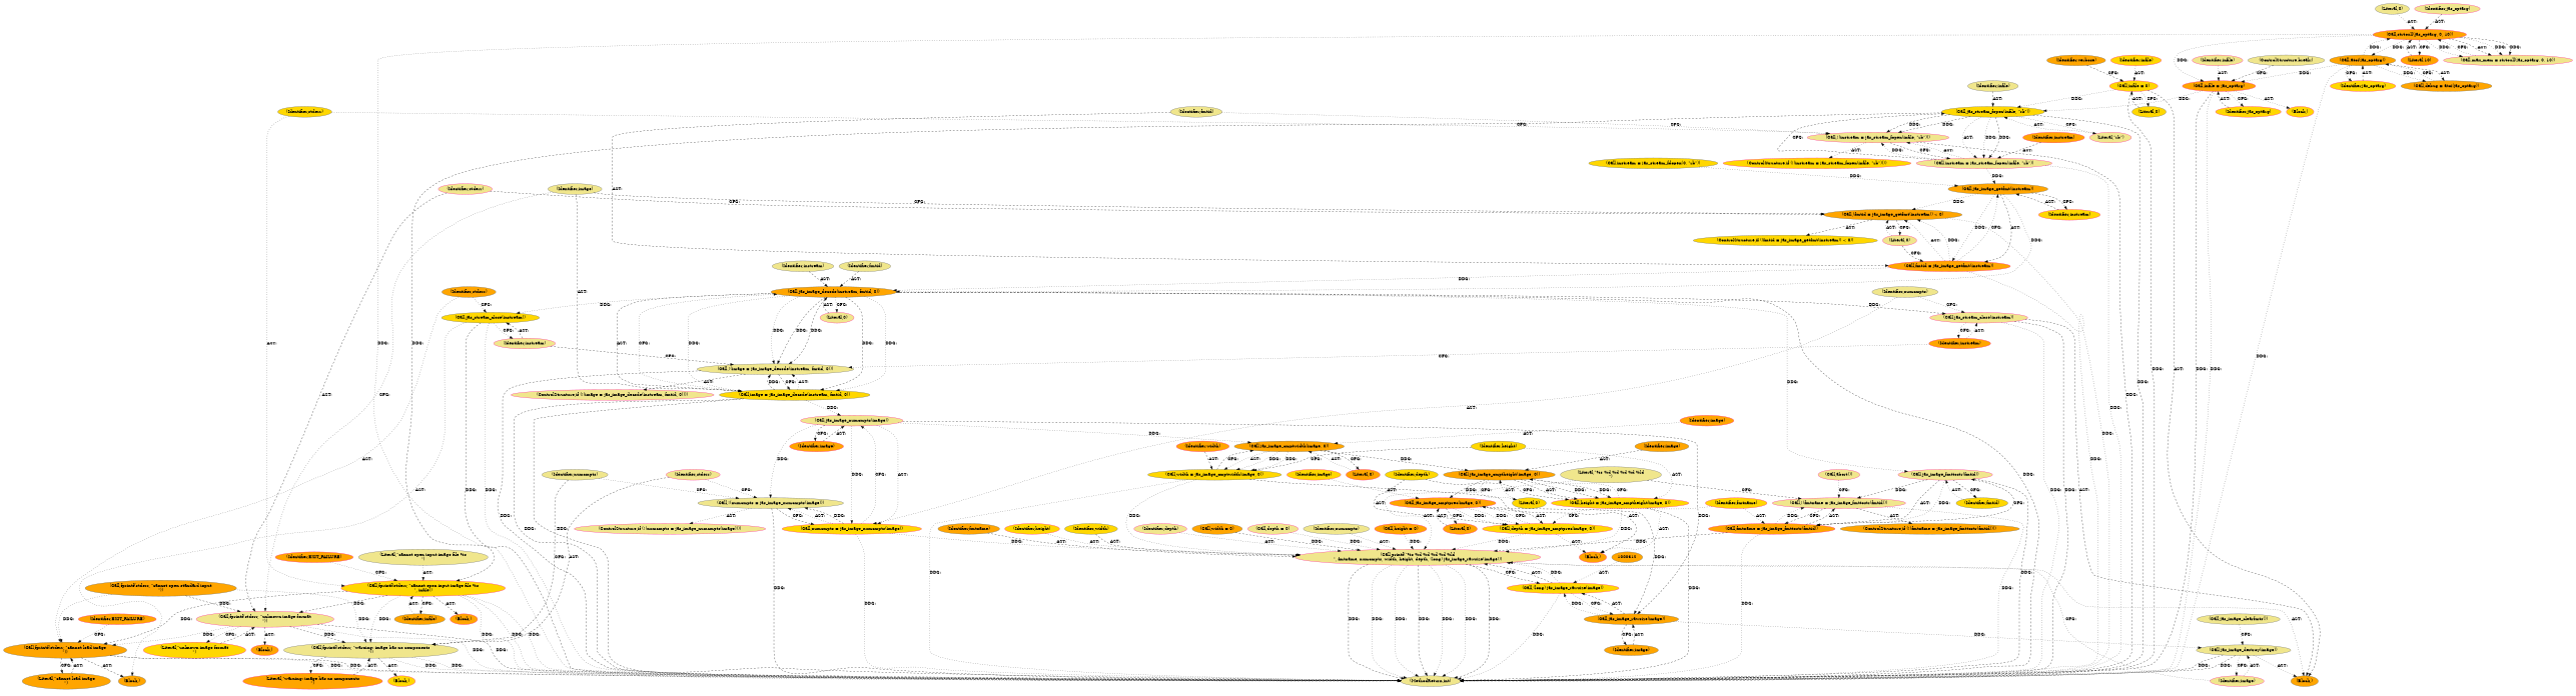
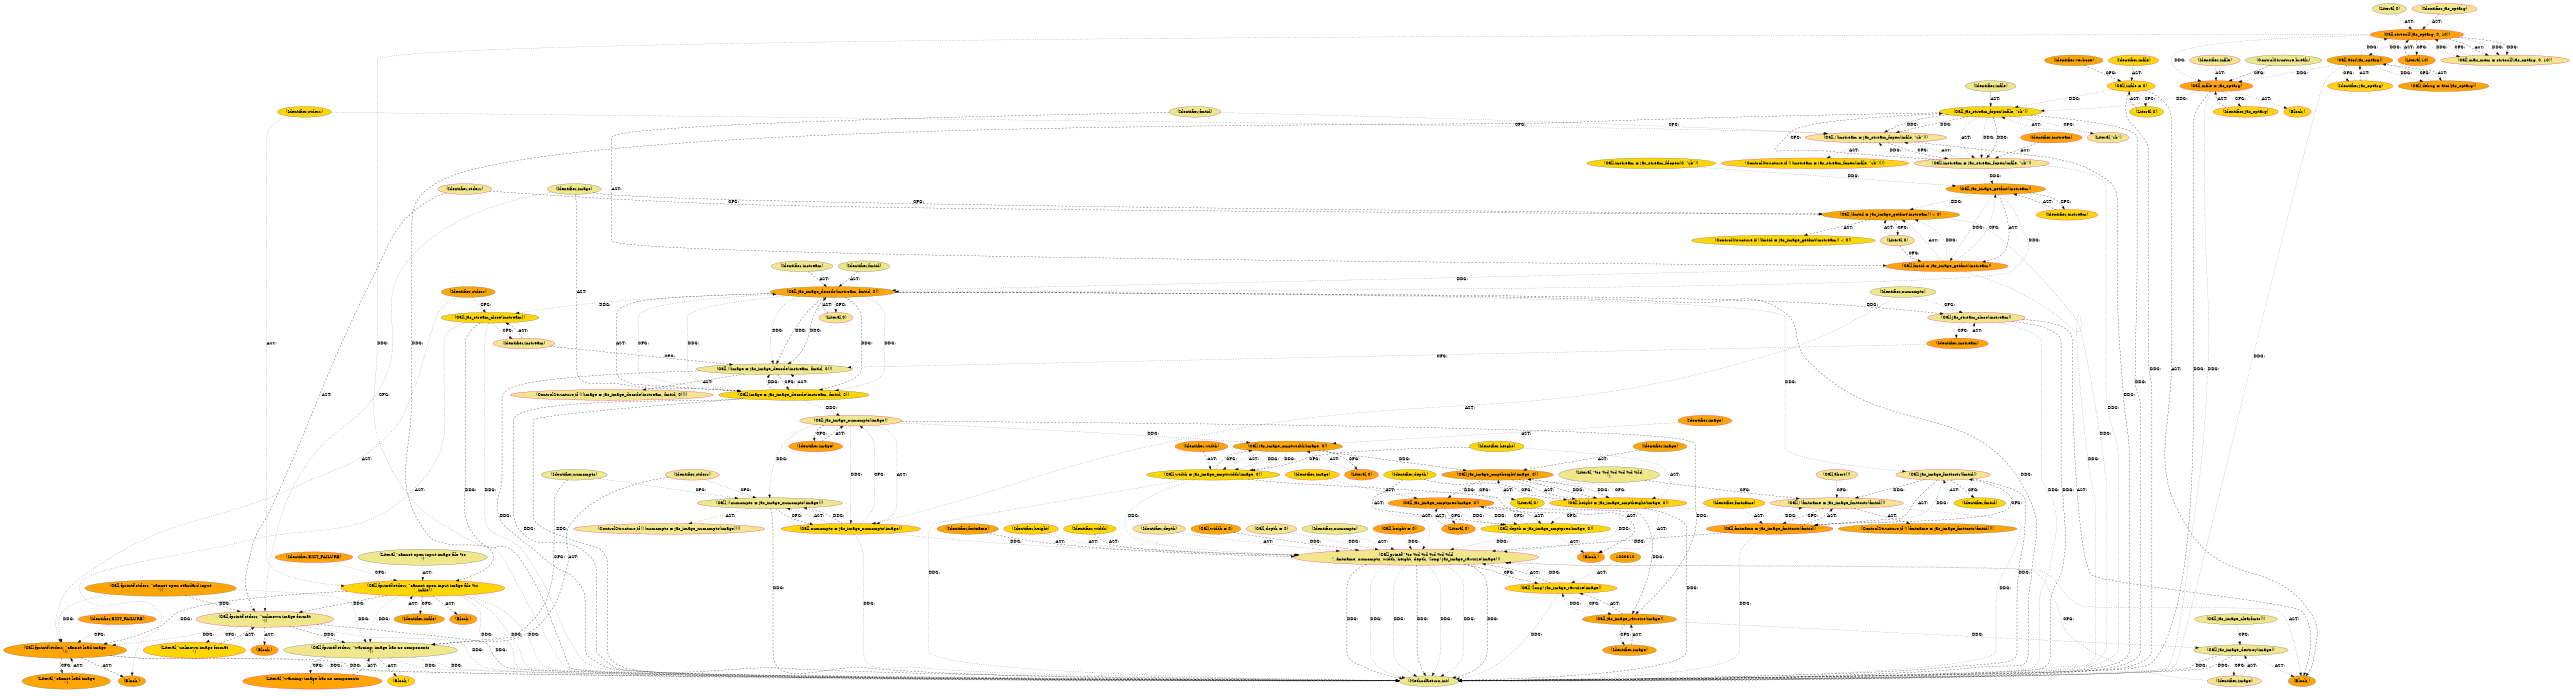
  digraph {
    node [color=deeppink fillcolor=orange style=filled]
    edge [style=dotted]
    n1 [color=gray40 fillcolor=gold label="(Call,jas_stream_fopen(infile, \"rb\"))"]
    n2 [fillcolor=khaki label="(Call,!(instream = jas_stream_fopen(infile, \"rb\")))"]
    n3 [fillcolor=khaki label="(Call,instream = jas_stream_fopen(infile, \"rb\"))"]
    n4 [fillcolor=gold label="(Call,fprintf(stderr, \"cannot open input image file %s\n\", infile))"]
    n5 [fillcolor=khaki label="(Literal,\"rb\")"]
    n6 [color=gray40 fillcolor=khaki label="(MethodReturn,int)"]
    n7 [fillcolor=gold label="(ControlStructure,if (!(instream = jas_stream_fopen(infile, \"rb\"))))"]
    n8 [color=gray40 label="(Call,jas_image_getfmt(instream))"]
    n9 [fillcolor=khaki label="(Call,fprintf(stderr, \"unknown image format\n\"))"]
    n10 [color=gray40 label="(Call,fprintf(stderr, \"cannot load image\n\"))"]
    n11 [color=gray40 fillcolor=khaki label="(Call,fprintf(stderr, \"warning: image has no components\n\"))"]
    n12 [label="(Block,)"]
    n13 [color=gray40 label="(Identifier,infile)"]
    n14 [fillcolor=gold label="(Call,infile = 0)"]
    n15 [color=gray40 label="(Block,)"]
    n16 [color=gray40 fillcolor=gold label="(Literal,0)"]
    n17 [label="(Call,infile = jas_optarg)"]
    n18 [fillcolor=gold label="(Identifier,jas_optarg)"]
    n19 [fillcolor=gold label="(Block,)"]
    n20 [label="(Call,strtoull(jas_optarg, 0, 10))"]
    n21 [color=gray40 label="(Call,atoi(jas_optarg))"]
    n22 [label="(Literal,10)"]
    n23 [fillcolor=khaki label="(Call,max_mem = strtoull(jas_optarg, 0, 10))"]
    n24 [color=gray40 label="(Call,debug = atoi(jas_optarg))"]
    n25 [fillcolor=gold label="(Identifier,jas_optarg)"]
    n26 [color=gray40 label="(Call,(fmtid = jas_image_getfmt(instream)) < 0)"]
    n27 [label="(Call,fmtid = jas_image_getfmt(instream))"]
    n28 [color=gray40 label="(Call,jas_image_decode(instream, fmtid, 0))"]
    n29 [fillcolor=gold label="(Identifier,instream)"]
    n30 [fillcolor=khaki label="(Literal,0)"]
    n31 [color=gray40 fillcolor=gold label="(ControlStructure,if ((fmtid = jas_image_getfmt(instream)) < 0))"]
    n32 [color=gray40 fillcolor=khaki label="(Call,!(image = jas_image_decode(instream, fmtid, 0)))"]
    n33 [color=gray40 fillcolor=gold label="(Call,image = jas_image_decode(instream, fmtid, 0))"]
    n34 [color=gray40 fillcolor=gold label="(Call,jas_stream_close(instream))"]
    n35 [fillcolor=khaki label="(Call,jas_stream_close(instream))"]
    n36 [fillcolor=khaki label="(Call,jas_image_fmttostr(fmtid))"]
    n37 [fillcolor=khaki label="(Literal,0)"]
    n38 [fillcolor=khaki label="(ControlStructure,if (!(image = jas_image_decode(instream, fmtid, 0))))"]
    n39 [fillcolor=khaki label="(Call,jas_image_numcmpts(image))"]
    n40 [fillcolor=khaki label="(Identifier,instream)"]
    n41 [color=gray40 label="(Block,)"]
    n42 [label="(Identifier,instream)"]
    n43 [fillcolor=khaki label="(Call,!(fmtname = jas_image_fmttostr(fmtid)))"]
    n44 [label="(Call,fmtname = jas_image_fmttostr(fmtid))"]
    n45 [color=gray40 fillcolor=gold label="(Identifier,fmtid)"]
    n46 [color=gray40 fillcolor=khaki label="(Call,!(numcmpts = jas_image_numcmpts(image)))"]
    n47 [fillcolor=gold label="(Call,numcmpts = jas_image_numcmpts(image))"]
    n48 [color=gray40 label="(Call,jas_image_cmptwidth(image, 0))"]
    n49 [color=gray40 label="(Call,jas_image_rawsize(image))"]
    n50 [label="(Identifier,image)"]
    n51 [fillcolor=khaki label="(ControlStructure,if (!(numcmpts = jas_image_numcmpts(image))))"]
    n52 [fillcolor=khaki label="(Call,printf(\"%s %d %d %d %d %ld\n\", fmtname, numcmpts, width, height, depth, (long) jas_image_rawsize(image)))"]
    n53 [color=gray40 fillcolor=gold label="(Call,width = jas_image_cmptwidth(image, 0))"]
    n54 [color=gray40 label="(Call,jas_image_cmptheight(image, 0))"]
    n55 [label="(Literal,0)"]
    n56 [fillcolor=gold label="(Call,(long) jas_image_rawsize(image))"]
    n57 [color=gray40 fillcolor=khaki label="(Call,jas_image_destroy(image))"]
    n58 [color=gray40 label="(Identifier,image)"]
    n59 [label="(Block,)"]
    n60 [fillcolor=gold label="(Call,height = jas_image_cmptheight(image, 0))"]
    n61 [label="(Call,jas_image_cmptprec(image, 0))"]
    n62 [color=gray40 fillcolor=gold label="(Literal,0)"]
-   n63 [fillcolor=gold label="(Call,depth = jas_image_cmptprec(image, 0))"]
+   n63 [color=gray40 fillcolor=gold label="(Call,depth = jas_image_cmptprec(image, 0))"]
    n64 [label="(Literal,0)"]
    n65 [fillcolor=khaki label="(Identifier,image)"]
    n66 [color=gray40 label="(ControlStructure,if (!(fmtname = jas_image_fmttostr(fmtid))))"]
    n67 [fillcolor=gold label="(Literal,\"unknown image format\n\")"]
    n68 [label="(Block,)"]
    n69 [color=gray40 label="(Literal,\"cannot load image\n\")"]
    n70 [label="(Literal,\"warning: image has no components\n\")"]
    n71 [fillcolor=gold label="(Block,)"]
    n72 [color=gray40 label="(Call,width = 0)"]
    n73 [color=gray40 fillcolor=gold label="(Call,instream = jas_stream_fdopen(0, \"rb\"))"]
    n74 [color=gray40 fillcolor=khaki label="(Literal,0)"]
    n75 [fillcolor=khaki label="(Call,depth = 0)"]
    n76 [color=gray40 fillcolor=khaki label="(Identifier,numcmpts)"]
    n77 [color=gray40 fillcolor=khaki label="(Call,jas_image_clearfmts())"]
    n78 [fillcolor=khaki label="(Identifier,infile)"]
    n79 [color=gray40 fillcolor=gold label="(Identifier,height)"]
    n80 [color=gray40 fillcolor=khaki label="(Literal,\"%s %d %d %d %d %ld\n\")"]
    n81 [color=gray40 fillcolor=khaki label="(Identifier,infile)"]
    n82 [color=gray40 fillcolor=gold label="(Identifier,depth)"]
    n83 [label="(Call,height = 0)"]
    n84 [label="(Identifier,image)"]
    n85 [color=gray40 label="(Identifier,stderr)"]
    n86 [label="(Identifier,EXIT_FAILURE)"]
    n87 [fillcolor=gold label="(Identifier,fmtname)"]
    n88 [color=gray40 fillcolor=khaki label="(Identifier,numcmpts)"]
    n89 [color=gray40 label="(Identifier,fmtname)"]
    n90 [fillcolor=khaki label="(Identifier,stderr)"]
    n91 [color=gray40 fillcolor=khaki label="(Literal,\"cannot open input image file %s\n\")"]
    n92 [fillcolor=khaki label="(Identifier,stderr)"]
    n93 [color=gray40 fillcolor=khaki label="(Identifier,instream)"]
    n94 [color=gray40 fillcolor=khaki label="(Identifier,fmtid)"]
    n95 [color=gray40 fillcolor=khaki label="(Identifier,numcmpts)"]
    n96 [fillcolor=gold label="(Identifier,height)"]
    n97 [color=gray40 fillcolor=khaki label="(Identifier,fmtid)"]
    n98 [color=gray40 fillcolor=gold label="(Identifier,stderr)"]
    n99 [color=gray40 label="(Identifier,image)"]
    n100 [color=gray40 fillcolor=khaki label="(ControlStructure,break;)"]
    n101 [label="(Identifier,width)"]
    n102 [label="(Identifier,instream)"]
    n103 [color=gray40 fillcolor=gold label="(Identifier,width)"]
    n104 [color=gray40 fillcolor=khaki label="(Identifier,image)"]
    n105 [label="(Identifier,EXIT_FAILURE)"]
    n106 [fillcolor=khaki label="(Identifier,depth)"]
    n107 [fillcolor=khaki label="(Call,abort())"]
    n108 [fillcolor=gold label="(Identifier,image)"]
    n109 [fillcolor=gold label="(Identifier,infile)"]
    n110 [fillcolor=khaki label="(Identifier,jas_optarg)"]
    n111 [color=gray40 label="(Call,fprintf(stderr, \"cannot open standard input\n\"))"]
    n112 [color=gray40 label="(Identifier,verbose)"]
    1000312 [color=gray40]
    n1 -> n2 [label="DDG: " style=dashed]
    n1 -> n2 [label="DDG: " style=dashed]
    n1 -> n3 [label="AST: "]
    n1 -> n3 [label="DDG: "]
    n1 -> n3 [label="DDG: " style=dashed]
    n1 -> n4 [label="DDG: " style=dashed]
    n1 -> n5 [label="CFG: "]
    n1 -> n6 [label="DDG: " style=dashed]
    n2 -> n3 [label="CFG: " style=dashed]
    n2 -> n6 [label="DDG: " style=dashed]
    n2 -> n7 [label="AST: "]
    n3 -> n1 [label="CFG: " style=dashed]
    n3 -> n2 [label="AST: "]
    n3 -> n2 [label="DDG: "]
    n3 -> n6 [label="DDG: "]
    n3 -> n8 [label="DDG: "]
    n4 -> n6 [label="DDG: "]
    n4 -> n6 [label="DDG: "]
    n4 -> n6 [label="DDG: "]
    n4 -> n9 [label="DDG: " style=dashed]
    n4 -> n10 [label="DDG: " style=dashed]
    n4 -> n11 [label="DDG: "]
    n4 -> n12 [label="AST: " style=dashed]
    n4 -> n13 [label="CFG: " style=dashed]
    n5 -> n1 [label="AST: "]
    n8 -> n26 [label="DDG: "]
    n8 -> n27 [label="AST: " style=dashed]
    n8 -> n27 [label="DDG: "]
    n8 -> n28 [label="DDG: "]
    n8 -> n29 [label="CFG: " style=dashed]
    n9 -> n6 [label="DDG: "]
    n9 -> n6 [label="DDG: " style=dashed]
    n9 -> n10 [label="DDG: "]
    n9 -> n11 [label="DDG: " style=dashed]
    n9 -> n67 [label="CFG: "]
    n9 -> n68 [label="AST: " style=dashed]
    n10 -> n6 [label="DDG: " style=dashed]
    n10 -> n6 [label="DDG: "]
    n10 -> n41 [label="AST: " style=dashed]
    n10 -> n69 [label="CFG: " style=dashed]
    n11 -> n6 [label="DDG: "]
    n11 -> n6 [label="DDG: "]
    n11 -> n70 [label="CFG: " style=dashed]
    n11 -> n71 [label="AST: " style=dashed]
    n13 -> n4 [label="AST: "]
    n14 -> n1 [label="DDG: "]
    n14 -> n6 [label="DDG: " style=dashed]
    n14 -> n15 [label="AST: " style=dashed]
    n14 -> n16 [label="CFG: "]
    n16 -> n14 [label="AST: " style=dashed]
    n17 -> n1 [label="DDG: "]
    n17 -> n6 [label="DDG: "]
    n17 -> n6 [label="DDG: " style=dashed]
    n17 -> n18 [label="CFG: "]
    n17 -> n19 [label="AST: "]
    n18 -> n17 [label="AST: " style=dashed]
    n20 -> n6 [label="DDG: "]
    n20 -> n17 [label="DDG: "]
    n20 -> n21 [label="DDG: "]
    n20 -> n22 [label="CFG: " style=dashed]
    n20 -> n23 [label="AST: " style=dashed]
    n20 -> n23 [label="DDG: "]
    n20 -> n23 [label="DDG: " style=dashed]
    n20 -> n23 [label="DDG: "]
    n21 -> n6 [label="DDG: "]
    n21 -> n17 [label="DDG: "]
    n21 -> n20 [label="DDG: "]
    n21 -> n24 [label="AST: " style=dashed]
    n21 -> n24 [label="DDG: "]
    n21 -> n25 [label="CFG: "]
    n22 -> n20 [label="AST: " style=dashed]
    n23 -> n20 [label="CFG: "]
    n24 -> n21 [label="CFG: "]
    n25 -> n21 [label="AST: " style=dashed]
    n26 -> n6 [label="DDG: "]
    n26 -> n30 [label="CFG: " style=dashed]
    n26 -> n31 [label="AST: " style=dashed]
    n27 -> n6 [label="DDG: "]
    n27 -> n8 [label="CFG: "]
    n27 -> n26 [label="AST: "]
    n27 -> n26 [label="DDG: "]
    n27 -> n28 [label="DDG: "]
    n28 -> n6 [label="DDG: " style=dashed]
    n28 -> n32 [label="DDG: "]
    n28 -> n32 [label="DDG: " style=dashed]
    n28 -> n32 [label="DDG: " style=dashed]
    n28 -> n33 [label="AST: " style=dashed]
    n28 -> n33 [label="DDG: "]
    n28 -> n33 [label="DDG: " style=dashed]
    n28 -> n33 [label="DDG: "]
    n28 -> n34 [label="DDG: "]
    n28 -> n35 [label="DDG: " style=dashed]
    n28 -> n36 [label="DDG: "]
    n28 -> n37 [label="CFG: "]
    n29 -> n8 [label="AST: " style=dashed]
    n30 -> n26 [label="AST: "]
    n30 -> n27 [label="CFG: " style=dashed]
    n32 -> n6 [label="DDG: " style=dashed]
    n32 -> n33 [label="CFG: " style=dashed]
    n32 -> n38 [label="AST: " style=dashed]
    n33 -> n6 [label="DDG: " style=dashed]
    n33 -> n6 [label="DDG: " style=dashed]
    n33 -> n28 [label="CFG: "]
    n33 -> n32 [label="AST: "]
    n33 -> n32 [label="DDG: " style=dashed]
    n33 -> n39 [label="DDG: "]
    n34 -> n6 [label="DDG: " style=dashed]
    n34 -> n6 [label="DDG: "]
    n34 -> n40 [label="CFG: "]
    n34 -> n41 [label="AST: "]
    n35 -> n6 [label="DDG: " style=dashed]
    n35 -> n6 [label="DDG: "]
    n35 -> n15 [label="AST: " style=dashed]
    n35 -> n42 [label="CFG: "]
    n36 -> n6 [label="DDG: " style=dashed]
    n36 -> n43 [label="DDG: " style=dashed]
    n36 -> n44 [label="AST: " style=dashed]
    n36 -> n44 [label="DDG: "]
    n36 -> n45 [label="CFG: " style=dashed]
    n37 -> n28 [label="AST: " style=dashed]
    n39 -> n46 [label="DDG: "]
    n39 -> n47 [label="AST: "]
    n39 -> n47 [label="DDG: "]
    n39 -> n48 [label="DDG: "]
    n39 -> n49 [label="DDG: " style=dashed]
    n39 -> n50 [label="CFG: " style=dashed]
    n40 -> n32 [label="CFG: " style=dashed]
    n40 -> n34 [label="AST: " style=dashed]
    n42 -> n32 [label="CFG: "]
    n42 -> n35 [label="AST: "]
    n43 -> n6 [label="DDG: "]
    n43 -> n44 [label="CFG: " style=dashed]
    n43 -> n66 [label="AST: " style=dashed]
    n44 -> n6 [label="DDG: "]
    n44 -> n36 [label="CFG: " style=dashed]
    n44 -> n43 [label="AST: " style=dashed]
    n44 -> n43 [label="DDG: "]
    n44 -> n52 [label="DDG: " style=dashed]
    n45 -> n36 [label="AST: "]
    n46 -> n6 [label="DDG: " style=dashed]
    n46 -> n47 [label="CFG: " style=dashed]
    n46 -> n51 [label="AST: "]
    n47 -> n6 [label="DDG: "]
    n47 -> n39 [label="CFG: "]
    n47 -> n46 [label="AST: "]
    n47 -> n46 [label="DDG: " style=dashed]
    n47 -> n52 [label="DDG: "]
    n48 -> n53 [label="AST: "]
    n48 -> n53 [label="DDG: "]
    n48 -> n53 [label="DDG: "]
    n48 -> n54 [label="DDG: " style=dashed]
    n48 -> n55 [label="CFG: " style=dashed]
    n49 -> n56 [label="AST: " style=dashed]
    n49 -> n56 [label="DDG: "]
    n49 -> n57 [label="DDG: "]
    n49 -> n58 [label="CFG: " style=dashed]
    n50 -> n39 [label="AST: " style=dashed]
    n52 -> n6 [label="DDG: " style=dashed]
    n52 -> n6 [label="DDG: "]
    n52 -> n6 [label="DDG: "]
    n52 -> n6 [label="DDG: " style=dashed]
    n52 -> n6 [label="DDG: " style=dashed]
    n52 -> n6 [label="DDG: "]
    n52 -> n6 [label="DDG: "]
    n52 -> n15 [label="AST: "]
    n52 -> n56 [label="CFG: " style=dashed]
    n53 -> n6 [label="DDG: "]
    n53 -> n48 [label="CFG: " style=dashed]
    n53 -> n52 [label="DDG: "]
    n53 -> n59 [label="AST: " style=dashed]
    n54 -> n60 [label="AST: " style=dashed]
    n54 -> n60 [label="DDG: " style=dashed]
    n54 -> n60 [label="DDG: " style=dashed]
    n54 -> n61 [label="DDG: " style=dashed]
    n54 -> n62 [label="CFG: "]
    n55 -> n48 [label="AST: "]
    n56 -> n6 [label="DDG: "]
    n56 -> n49 [label="CFG: "]
    n56 -> n52 [label="AST: " style=dashed]
    n56 -> n52 [label="DDG: "]
    n57 -> n6 [label="DDG: " style=dashed]
    n57 -> n6 [label="DDG: " style=dashed]
    n57 -> n15 [label="AST: "]
    n57 -> n65 [label="CFG: "]
    n58 -> n49 [label="AST: " style=dashed]
    n60 -> n6 [label="DDG: " style=dashed]
    n60 -> n52 [label="DDG: "]
    n60 -> n54 [label="CFG: "]
    n60 -> n59 [label="AST: "]
    n61 -> n49 [label="DDG: " style=dashed]
    n61 -> n63 [label="AST: " style=dashed]
    n61 -> n63 [label="DDG: "]
    n61 -> n63 [label="DDG: "]
    n61 -> n64 [label="CFG: " style=dashed]
    n62 -> n54 [label="AST: "]
    n63 -> n52 [label="DDG: "]
    n63 -> n59 [label="AST: "]
    n63 -> n61 [label="CFG: "]
    n64 -> n61 [label="AST: " style=dashed]
    n65 -> n52 [label="CFG: "]
    n65 -> n57 [label="AST: "]
    n67 -> n9 [label="AST: " style=dashed]
    n69 -> n10 [label="AST: " style=dashed]
    n70 -> n11 [label="AST: " style=dashed]
    n72 -> n52 [label="DDG: " style=dashed]
    n73 -> n8 [label="DDG: "]
    n74 -> n20 [label="AST: "]
    n75 -> n52 [label="DDG: "]
    n76 -> n52 [label="AST: "]
    n77 -> n57 [label="CFG: "]
    n78 -> n17 [label="AST: "]
    n79 -> n53 [label="CFG: " style=dashed]
    n79 -> n60 [label="AST: "]
    n80 -> n43 [label="CFG: " style=dashed]
    n80 -> n52 [label="AST: "]
    n81 -> n1 [label="AST: " style=dashed]
    n82 -> n60 [label="CFG: " style=dashed]
    n82 -> n63 [label="AST: " style=dashed]
    n83 -> n52 [label="DDG: "]
    n84 -> n48 [label="AST: "]
    n85 -> n10 [label="AST: "]
    n85 -> n34 [label="CFG: "]
    n86 -> n10 [label="CFG: "]
    n87 -> n44 [label="AST: "]
    n87 -> n63 [label="CFG: "]
    n88 -> n11 [label="CFG: " style=dashed]
    n88 -> n46 [label="CFG: "]
    n89 -> n52 [label="AST: " style=dashed]
    n90 -> n9 [label="AST: " style=dashed]
    n90 -> n26 [label="CFG: " style=dashed]
    n91 -> n4 [label="AST: "]
    n92 -> n11 [label="AST: " style=dashed]
    n92 -> n46 [label="CFG: "]
    n93 -> n28 [label="AST: " style=dashed]
    n94 -> n2 [label="CFG: "]
    n94 -> n27 [label="AST: " style=dashed]
    n95 -> n35 [label="CFG: "]
    n95 -> n47 [label="AST: "]
    n96 -> n52 [label="AST: "]
    n97 -> n28 [label="AST: " style=dashed]
    n98 -> n2 [label="CFG: "]
    n98 -> n4 [label="AST: "]
    n99 -> n54 [label="AST: " style=dashed]
    n100 -> n17 [label="CFG: " style=dashed]
    n101 -> n53 [label="AST: " style=dashed]
    n102 -> n3 [label="AST: " style=dashed]
    n103 -> n52 [label="AST: " style=dashed]
    n104 -> n9 [label="CFG: "]
    n104 -> n26 [label="CFG: " style=dashed]
    n104 -> n33 [label="AST: " style=dashed]
    n105 -> n4 [label="CFG: "]
    n106 -> n52 [label="AST: "]
    n107 -> n43 [label="CFG: "]
    n108 -> n61 [label="AST: "]
    n109 -> n14 [label="AST: "]
    n110 -> n20 [label="AST: " style=dashed]
    n111 -> n9 [label="DDG: " style=dashed]
    n111 -> n10 [label="DDG: "]
    n111 -> n11 [label="DDG: "]
    n112 -> n14 [label="CFG: " style=dashed]
    1000312 -> n56 [label="AST: "]
  }
